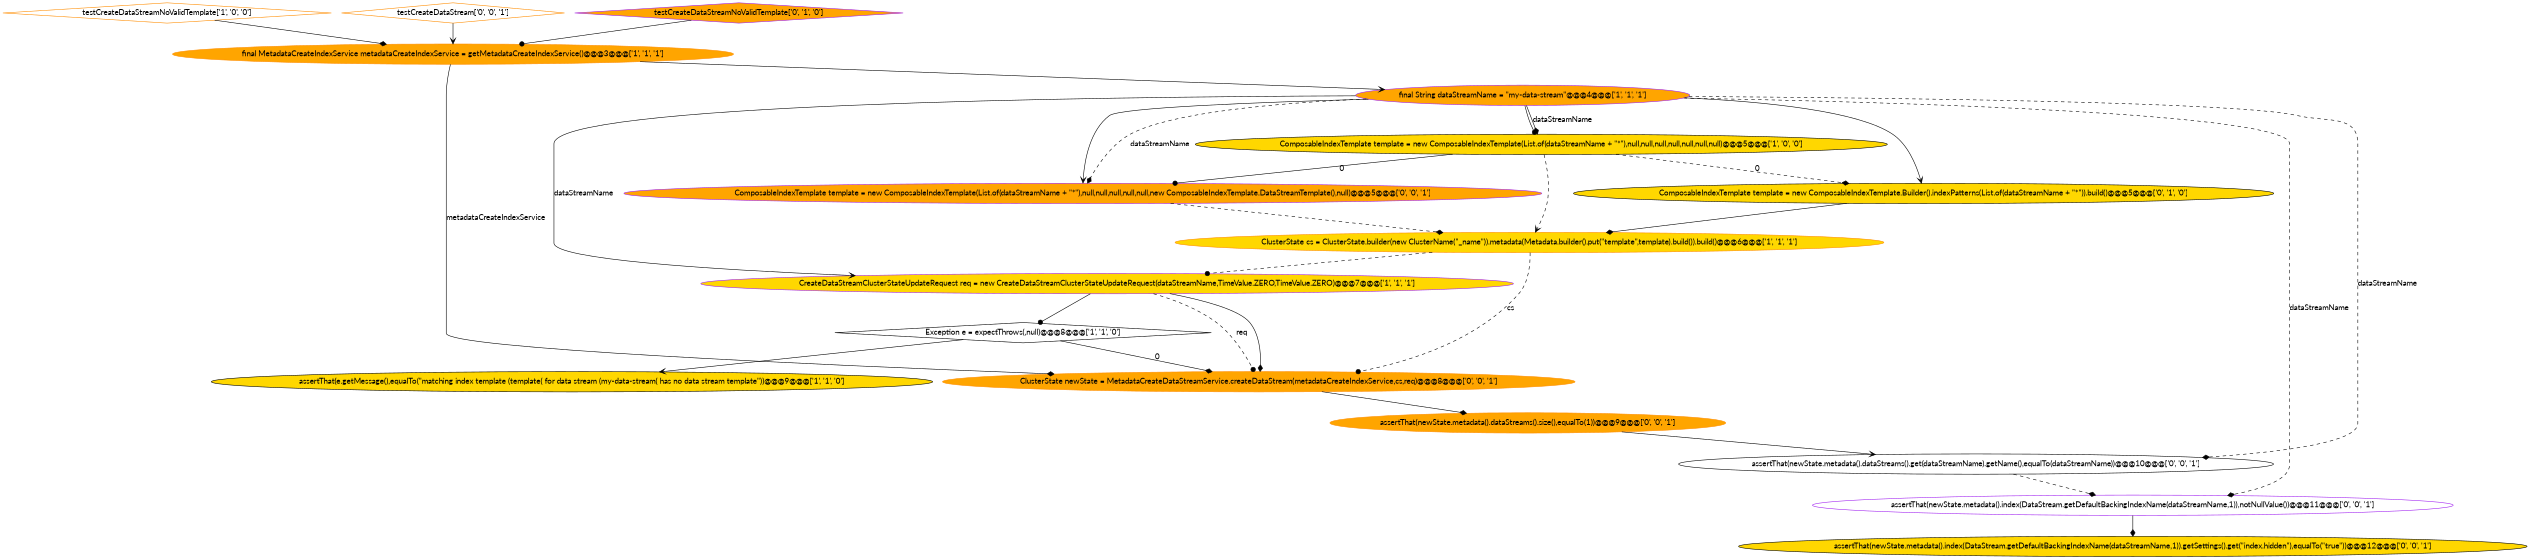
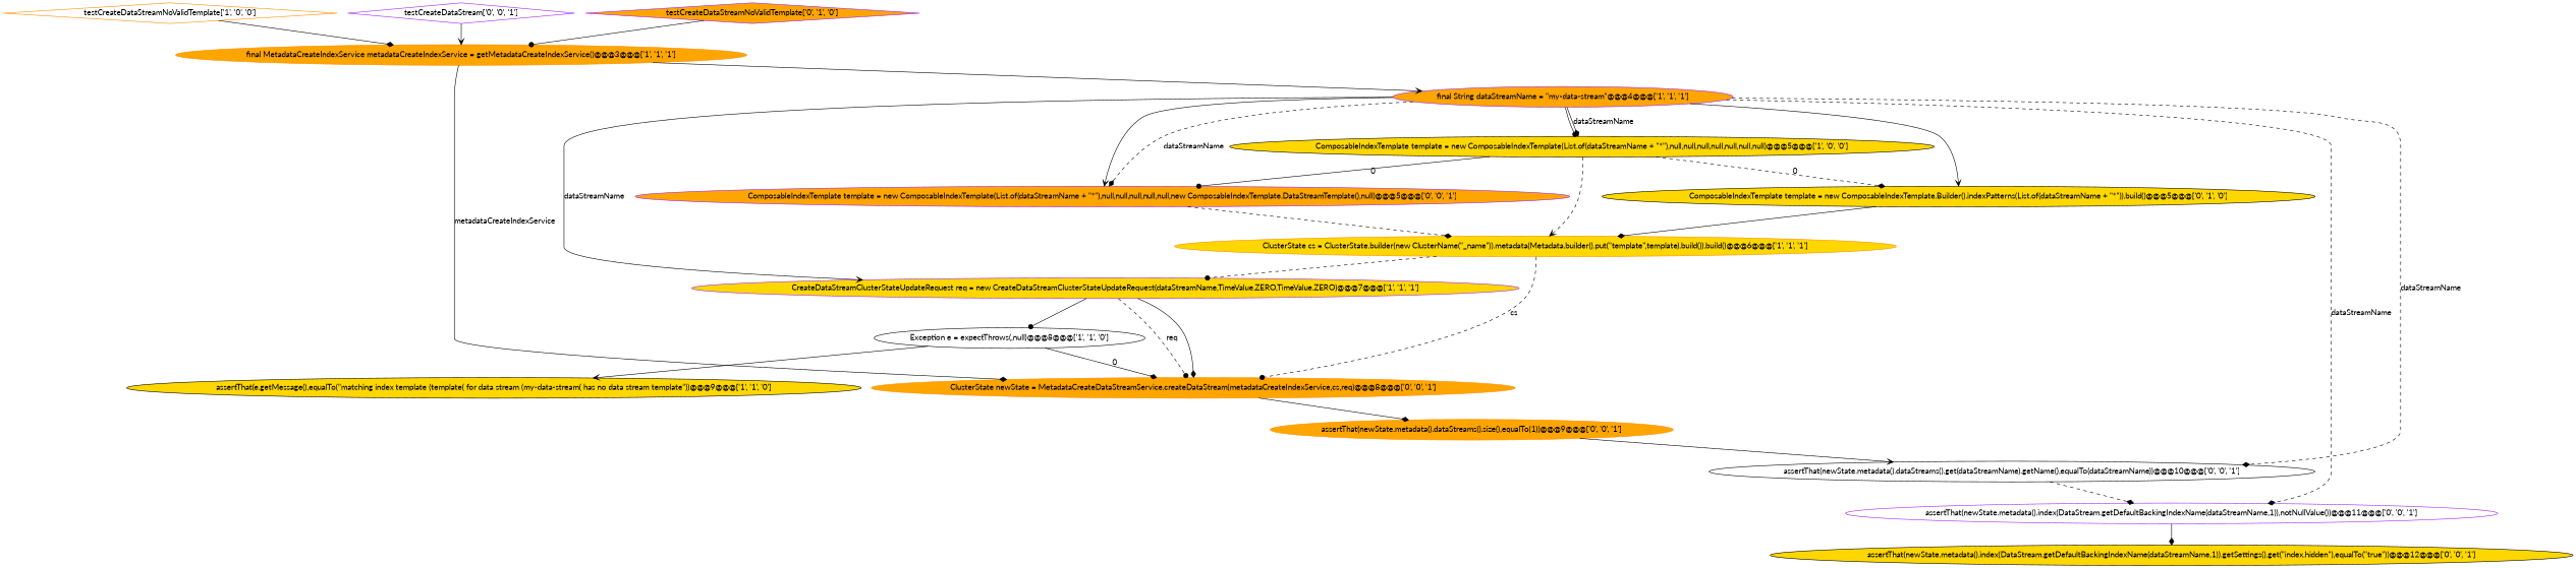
  digraph {
    fontname=Lato
    node [color=black fillcolor=gold fontname=Lato shape=ellipse style=filled]
    edge [arrowhead=diamond fontname=Lato style=solid]
    n1 [color=purple fillcolor=white label="assertThat(newState.metadata().index(DataStream.getDefaultBackingIndexName(dataStreamName,1)),notNullValue())@@@11@@@['0', '0', '1']"]
    n2 [label="assertThat(newState.metadata().index(DataStream.getDefaultBackingIndexName(dataStreamName,1)).getSettings().get(\"index.hidden\"),equalTo(\"true\"))@@@12@@@['0', '0', '1']"]
-   n3 [fillcolor=white label="Exception e = expectThrows(,null)@@@8@@@['1', '1', '0']" shape=diamond]
+   n3 [fillcolor=white label="Exception e = expectThrows(,null)@@@8@@@['1', '1', '0']"]
    n4 [label="assertThat(e.getMessage(),equalTo(\"matching index template (template( for data stream (my-data-stream( has no data stream template\"))@@@9@@@['1', '1', '0']"]
    n5 [color=darkorange fillcolor=orange label="ClusterState newState = MetadataCreateDataStreamService.createDataStream(metadataCreateIndexService,cs,req)@@@8@@@['0', '0', '1']"]
    n6 [color=darkorange fillcolor=orange label="assertThat(newState.metadata().dataStreams().size(),equalTo(1))@@@9@@@['0', '0', '1']"]
    n7 [fillcolor=white label="assertThat(newState.metadata().dataStreams().get(dataStreamName).getName(),equalTo(dataStreamName))@@@10@@@['0', '0', '1']"]
    n8 [color=darkorange fillcolor=white label="testCreateDataStreamNoValidTemplate['1', '0', '0']" shape=diamond]
    n9 [color=darkorange fillcolor=orange label="final MetadataCreateIndexService metadataCreateIndexService = getMetadataCreateIndexService()@@@3@@@['1', '1', '1']"]
    n10 [color=purple fillcolor=orange label="final String dataStreamName = \"my-data-stream\"@@@4@@@['1', '1', '1']"]
    n11 [color=purple label="CreateDataStreamClusterStateUpdateRequest req = new CreateDataStreamClusterStateUpdateRequest(dataStreamName,TimeValue.ZERO,TimeValue.ZERO)@@@7@@@['1', '1', '1']"]
    n12 [color=purple fillcolor=orange label="ComposableIndexTemplate template = new ComposableIndexTemplate(List.of(dataStreamName + \"*\"),null,null,null,null,null,new ComposableIndexTemplate.DataStreamTemplate(),null)@@@5@@@['0', '0', '1']"]
    n13 [color=darkorange label="ClusterState cs = ClusterState.builder(new ClusterName(\"_name\")).metadata(Metadata.builder().put(\"template\",template).build()).build()@@@6@@@['1', '1', '1']"]
    n14 [label="ComposableIndexTemplate template = new ComposableIndexTemplate(List.of(dataStreamName + \"*\"),null,null,null,null,null,null,null)@@@5@@@['1', '0', '0']"]
    n15 [label="ComposableIndexTemplate template = new ComposableIndexTemplate.Builder().indexPatterns(List.of(dataStreamName + \"*\")).build()@@@5@@@['0', '1', '0']"]
-   n16 [color=darkorange fillcolor=white label="testCreateDataStream['0', '0', '1']" shape=diamond]
+   n16 [color=purple fillcolor=white label="testCreateDataStream['0', '0', '1']" shape=diamond]
    n17 [color=purple fillcolor=orange label="testCreateDataStreamNoValidTemplate['0', '1', '0']" shape=diamond]
    n1 -> n2
    n3 -> n4 [arrowhead=vee]
    n3 -> n5 [label=0]
    n5 -> n6
    n6 -> n7 [arrowhead=vee]
    n7 -> n1 [style=dashed]
    n8 -> n9
    n9 -> n5 [label=metadataCreateIndexService]
    n9 -> n10 [arrowhead=vee]
    n10 -> n1 [label=dataStreamName style=dashed]
    n10 -> n7 [label=dataStreamName style=dashed]
    n10 -> n11 [arrowhead=vee label=dataStreamName]
    n10 -> n12 [arrowhead=vee]
    n10 -> n12 [label=dataStreamName style=dashed]
    n10 -> n14 [arrowhead=dot]
    n10 -> n14 [label=dataStreamName]
    n10 -> n15 [arrowhead=vee]
    n11 -> n3 [arrowhead=dot]
    n11 -> n5 [arrowhead=dot label=req style=dashed]
    n11 -> n5
    n12 -> n13 [style=dashed]
    n13 -> n5 [arrowhead=dot label=cs style=dashed]
    n13 -> n11 [arrowhead=dot style=dashed]
    n14 -> n12 [arrowhead=dot label=0]
    n14 -> n13 [arrowhead=vee style=dashed]
    n14 -> n15 [label=0 style=dashed]
    n15 -> n13
    n16 -> n9 [arrowhead=vee]
    n17 -> n9 [arrowhead=dot]
  }
